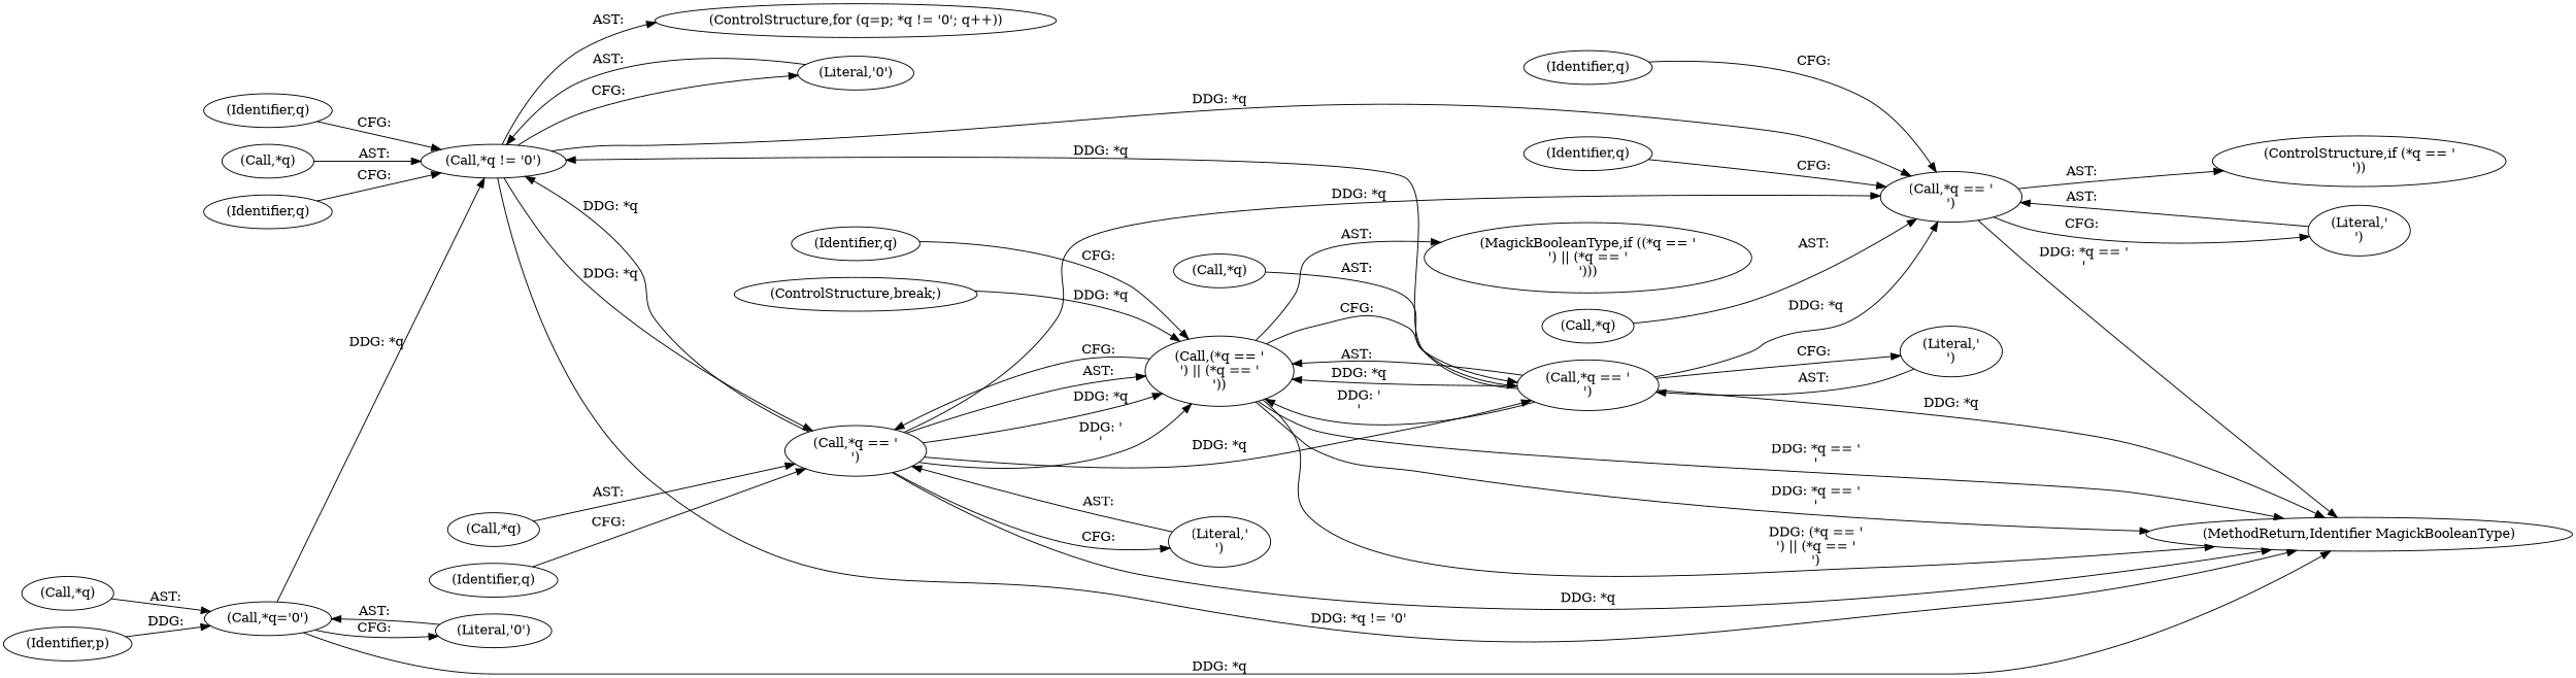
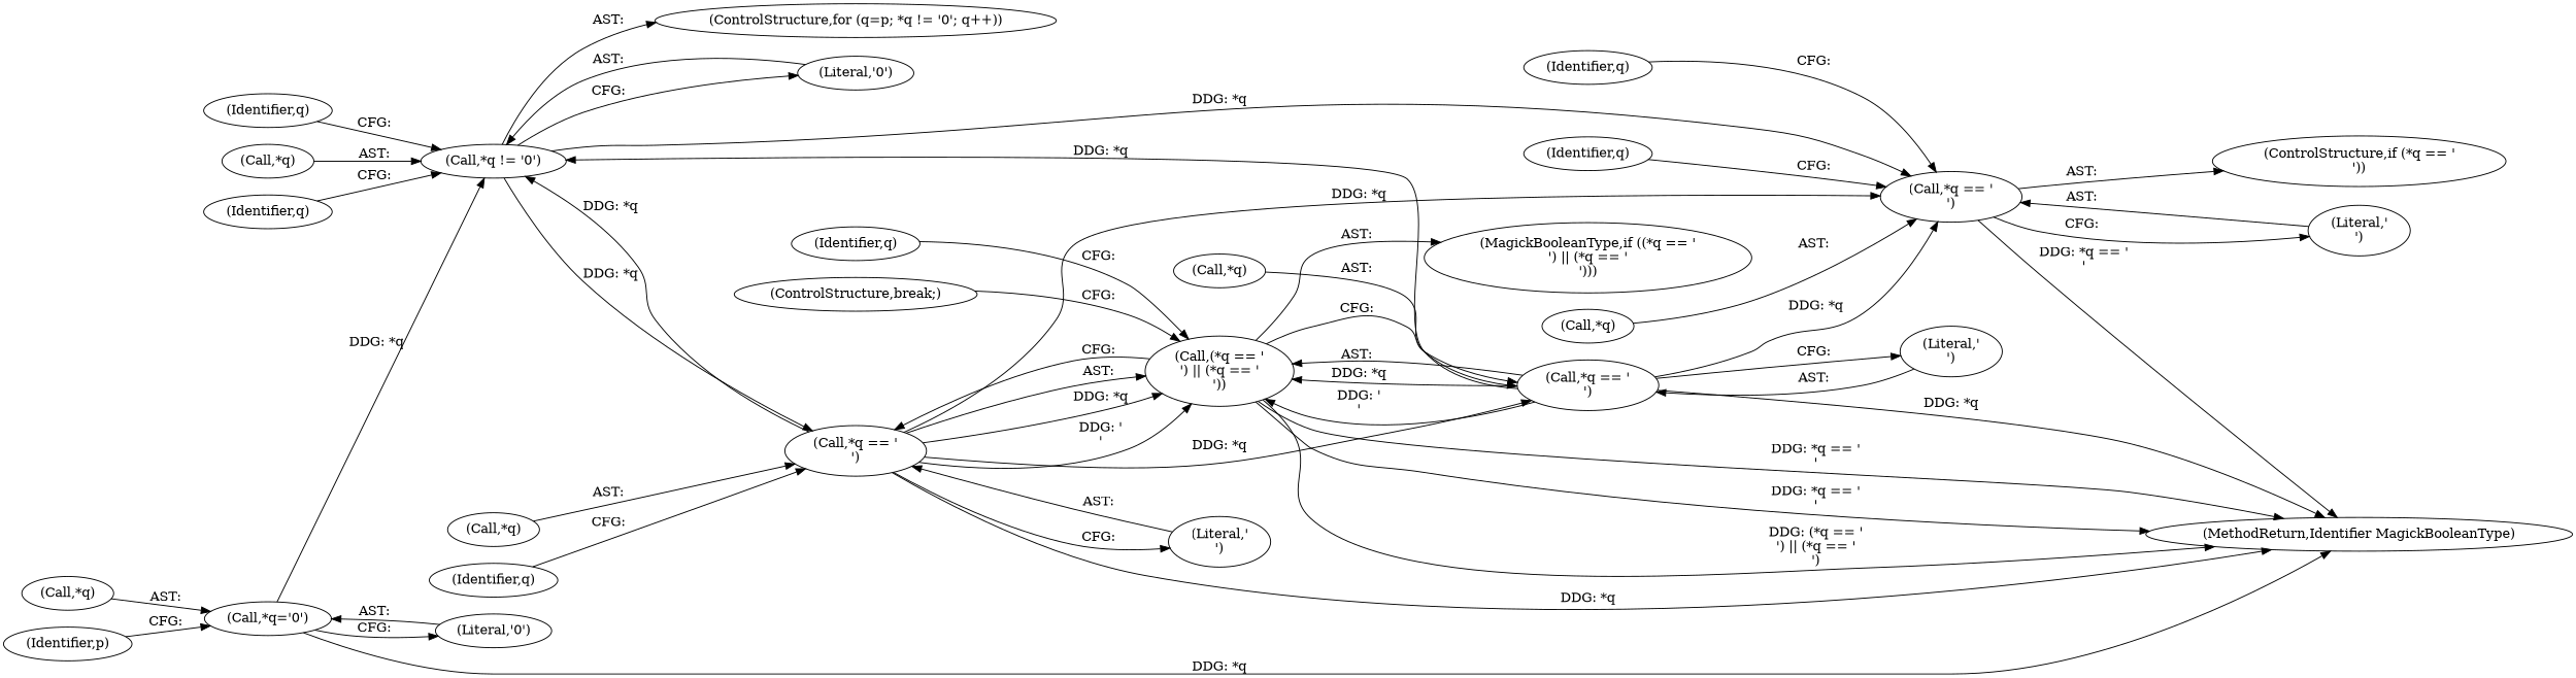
  digraph {
    rankdir=LR
    n1 [label="(Call,*q='\0')"]
    n2 [label="(Call,*q != '\0')"]
    n3 [label="(Literal,'\0')"]
    n4 [label="(MethodReturn,Identifier MagickBooleanType)"]
    n5 [label="(Call,*q == '\r')"]
    n6 [label="(Call,*q == '\r')"]
    n7 [label="(Literal,'\0')"]
    n8 [label="(ControlStructure,for (q=p; *q != '\0'; q++))"]
    n9 [label="(Call,(*q == '\r') || (*q == '\n'))"]
    n10 [label="(Call,*q == '\n')"]
    n11 [label="(Literal,'\r')"]
    n12 [label="(Literal,'\r')"]
    n13 [label="(ControlStructure,if (*q == '\r'))"]
    n14 [label="(MagickBooleanType,if ((*q == '\r') || (*q == '\n')))"]
    n15 [label="(Literal,'\n')"]
    n16 [label="(Identifier,q)"]
    n17 [label="(Call,*q)"]
    n18 [label="(Identifier,q)"]
    n19 [label="(Call,*q)"]
    n20 [label="(Identifier,q)"]
    n21 [label="(ControlStructure,break;)"]
    n22 [label="(Call,*q)"]
    n23 [label="(Identifier,q)"]
    n24 [label="(Identifier,p)"]
    n25 [label="(Call,*q)"]
    n26 [label="(Identifier,q)"]
    n27 [label="(Identifier,q)"]
    n28 [label="(Call,*q)"]
    n1 -> n2 [label="DDG: *q"]
    n1 -> n3 [label="CFG: "]
    n1 -> n4 [label="DDG: *q"]
-   n2 -> n4 [label="DDG: *q != '\0'"]
    n2 -> n5 [label="DDG: *q"]
    n2 -> n6 [label="DDG: *q"]
    n2 -> n7 [label="CFG: "]
    n2 -> n8 [label="AST: "]
    n3 -> n1 [label="AST: "]
    n5 -> n2 [label="DDG: *q"]
    n5 -> n4 [label="DDG: *q"]
    n5 -> n6 [label="DDG: *q"]
    n5 -> n9 [label="AST: "]
    n5 -> n9 [label="DDG: *q"]
    n5 -> n9 [label="DDG: '\r'"]
    n5 -> n10 [label="DDG: *q"]
    n5 -> n11 [label="CFG: "]
    n6 -> n4 [label="DDG: *q == '\r'"]
    n6 -> n12 [label="CFG: "]
    n6 -> n13 [label="AST: "]
    n7 -> n2 [label="AST: "]
    n9 -> n4 [label="DDG: *q == '\n'"]
    n9 -> n4 [label="DDG: (*q == '\r') || (*q == '\n')"]
    n9 -> n4 [label="DDG: *q == '\r'"]
    n9 -> n5 [label="CFG: "]
    n9 -> n10 [label="CFG: "]
    n9 -> n14 [label="AST: "]
    n10 -> n2 [label="DDG: *q"]
    n10 -> n4 [label="DDG: *q"]
    n10 -> n6 [label="DDG: *q"]
    n10 -> n9 [label="AST: "]
    n10 -> n9 [label="DDG: *q"]
    n10 -> n9 [label="DDG: '\n'"]
    n10 -> n15 [label="CFG: "]
    n11 -> n5 [label="AST: "]
    n12 -> n6 [label="AST: "]
    n15 -> n10 [label="AST: "]
    n16 -> n9 [label="CFG: "]
    n17 -> n1 [label="AST: "]
    n18 -> n2 [label="CFG: "]
    n19 -> n2 [label="AST: "]
    n20 -> n6 [label="CFG: "]
-   n21 -> n9 [label="DDG: *q"]
+   n21 -> n9 [label="CFG: "]
    n22 -> n10 [label="AST: "]
    n23 -> n2 [label="CFG: "]
-   n24 -> n1 [label="DDG: "]
+   n24 -> n1 [label="CFG: "]
    n25 -> n6 [label="AST: "]
    n26 -> n6 [label="CFG: "]
    n27 -> n5 [label="CFG: "]
    n28 -> n5 [label="AST: "]
  }
